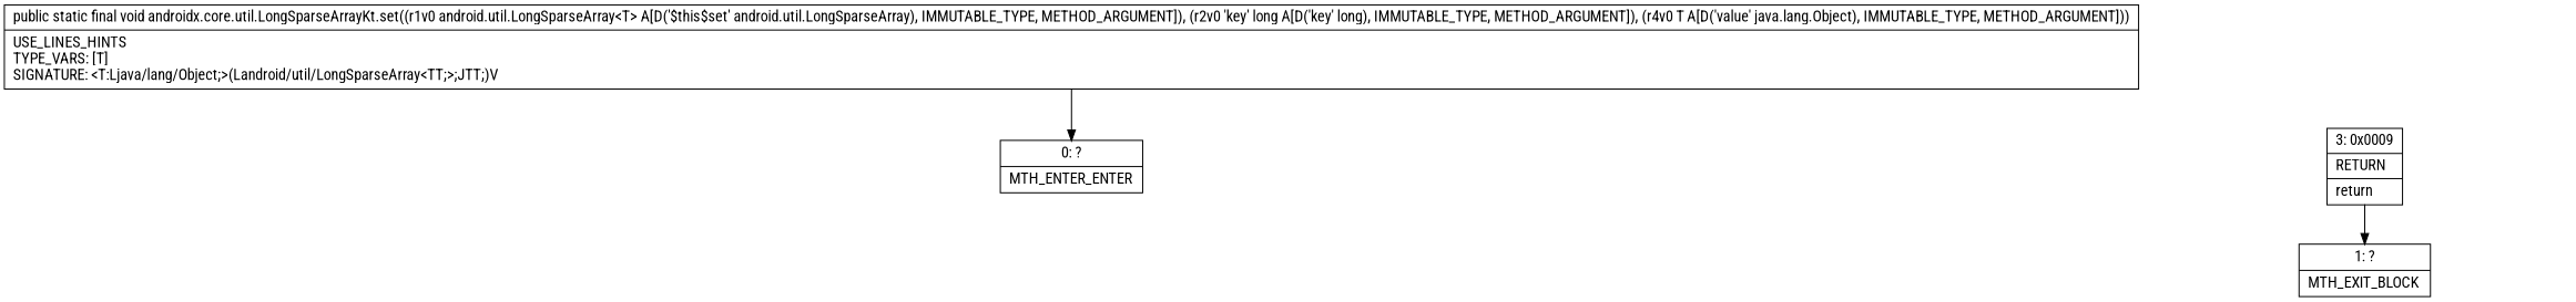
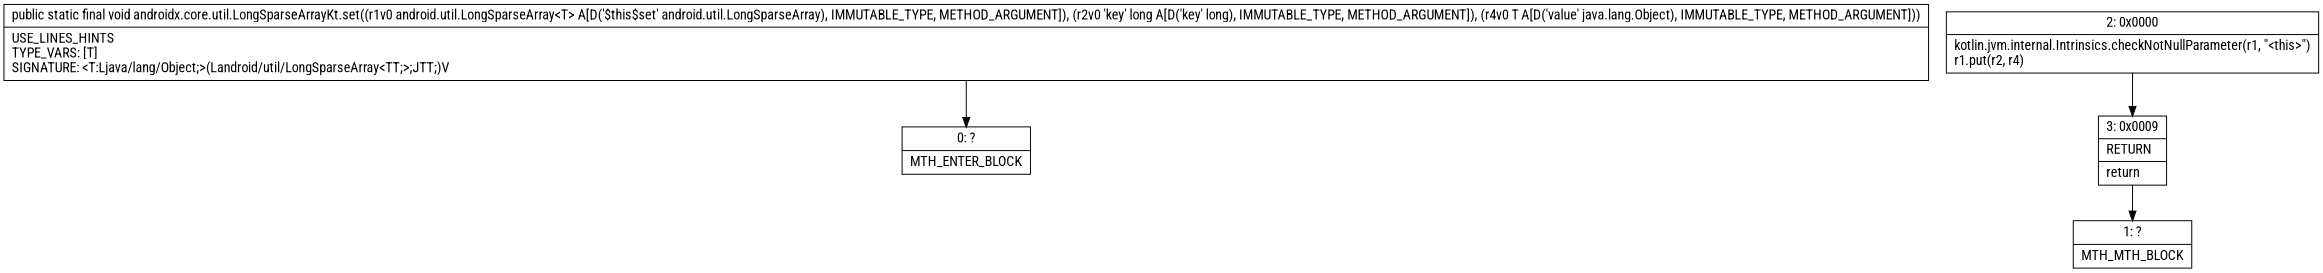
  digraph {
    fontname="Roboto Condensed"
    node [fontname="Roboto Condensed" shape=record]
    edge [fontname="Roboto Condensed"]
-   n1 [label="{0\:\ ?|MTH_ENTER_ENTER\l}"]
+   n1 [label="{0\:\ ?|MTH_ENTER_BLOCK\l}"]
+   n2 [label="{2\:\ 0x0000|kotlin.jvm.internal.Intrinsics.checkNotNullParameter(r1, \"\<this\>\")\lr1.put(r2, r4)\l}"]
    n3 [label="{3\:\ 0x0009|RETURN\l|return\l}"]
-   n4 [label="{1\:\ ?|MTH_EXIT_BLOCK\l}"]
+   n4 [label="{1\:\ ?|MTH_MTH_BLOCK\l}"]
    n5 [label="{public static final void androidx.core.util.LongSparseArrayKt.set((r1v0 android.util.LongSparseArray\<T\> A[D('$this$set' android.util.LongSparseArray), IMMUTABLE_TYPE, METHOD_ARGUMENT]), (r2v0 'key' long A[D('key' long), IMMUTABLE_TYPE, METHOD_ARGUMENT]), (r4v0 T A[D('value' java.lang.Object), IMMUTABLE_TYPE, METHOD_ARGUMENT]))  | USE_LINES_HINTS\lTYPE_VARS: [T]\lSIGNATURE: \<T:Ljava\/lang\/Object;\>(Landroid\/util\/LongSparseArray\<TT;\>;JTT;)V\l}"]
+   n2 -> n3
    n3 -> n4
    n5 -> n1
  }
